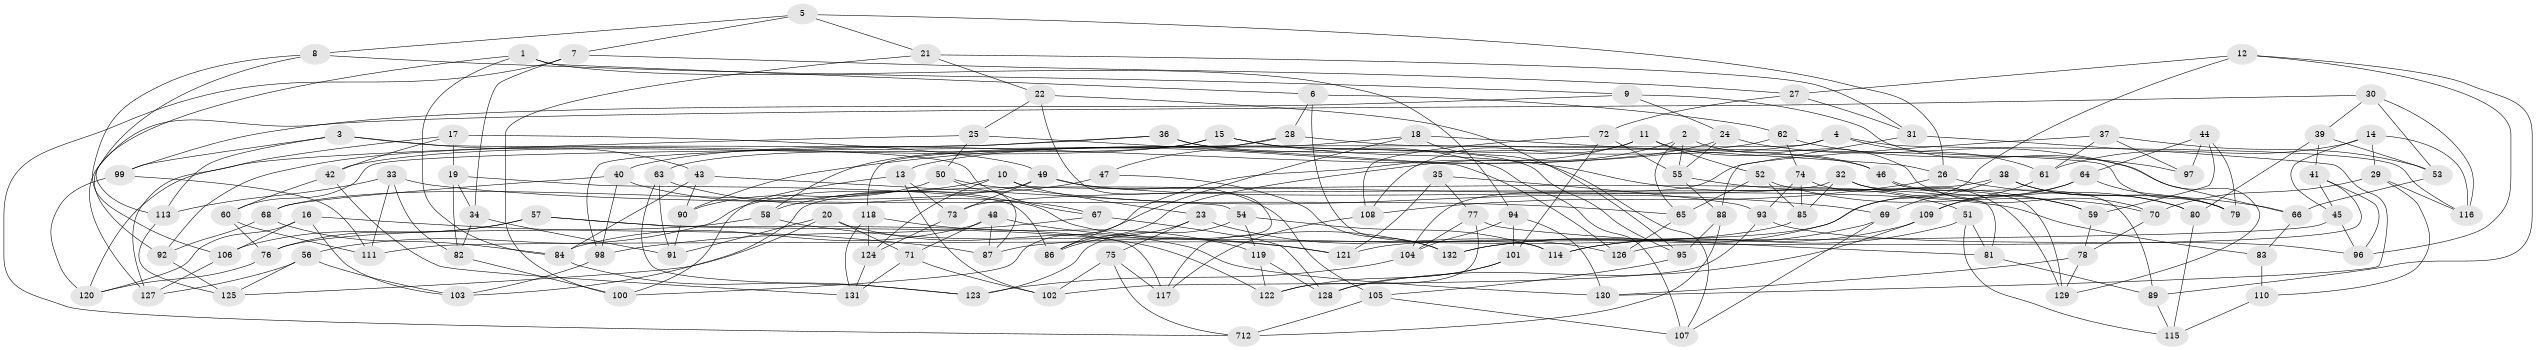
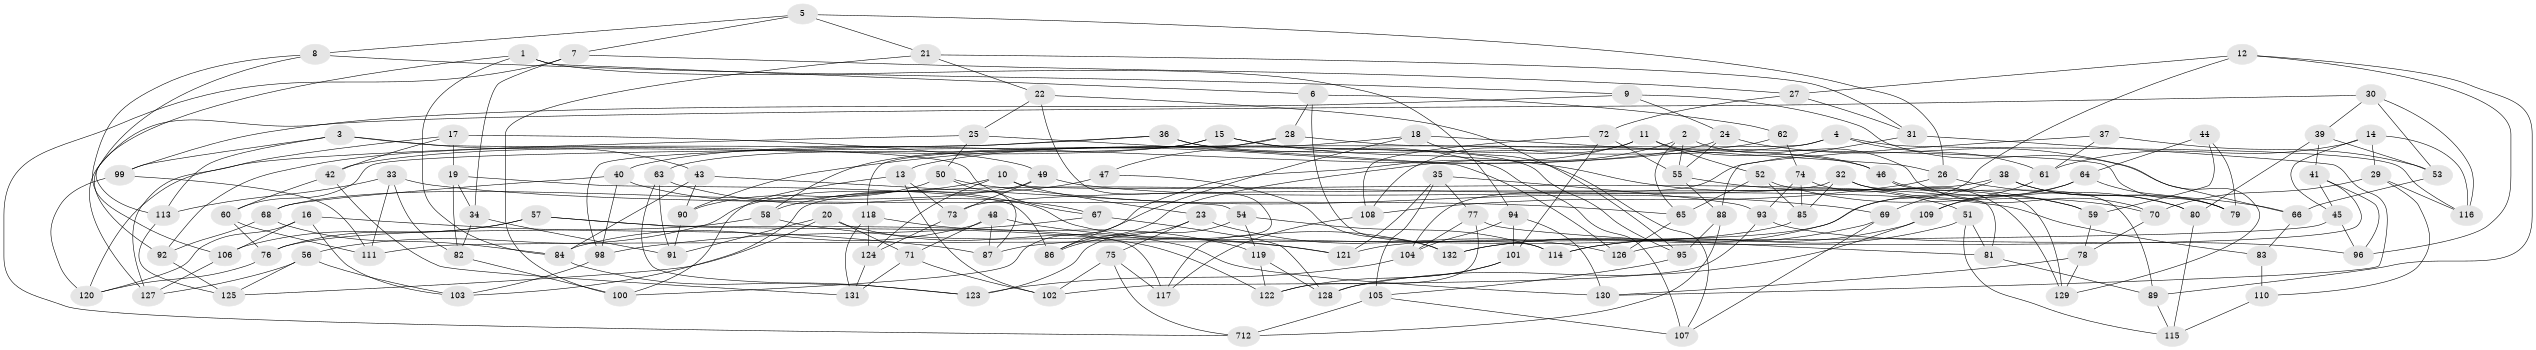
  graph {
    node [color=gray90 style=filled]
    1
    6
    84
    92
    94
    28
    62
    114
    123
    125
    130
    104
    101
    2
    55
    65
    70
    86
    88
    59
    126
    78
    3
    43
    67
    99
    113
    54
    90
    98
    128
    120
    111
    4
    13
    61
    116
    118
    100
    73
    102
    109
    124
    131
    119
    5
    7
    8
    21
    26
    27
    34
    n53 [label=712]
    9
    106
    22
    31
    108
    66
    47
    60
    79
-   97
    74
    72
    82
    91
    24
    129
    127
    40
    10
    23
    56
    81
    75
    103
    89
    11
    46
    52
    85
    117
    12
    96
    132
    115
    14
    29
    45
    110
    15
    42
    51
    63
    95
    105
    16
    87
    17
    19
    49
    68
    83
    18
    58
    107
    121
    76
    20
    71
    25
    50
    69
    30
    39
    53
    80
    41
    32
    33
    35
    77
    93
    122
    36
    37
    38
    44
    64
    48
    57
    1 -- 6
    1 -- 84
    1 -- 92
    1 -- 94
    6 -- 28
    6 -- 62
    6 -- 114
    84 -- 123
    92 -- 125
    94 -- 130
    94 -- 104
    94 -- 101
    28 -- 47
    28 -- 60
    28 -- 79
    62 -- 90
-   62 -- 97
    62 -- 74
    104 -- 123
    101 -- 128
    101 -- 122
    2 -- 55
    2 -- 65
    2 -- 70
    2 -- 86
    55 -- 88
    55 -- 59
    65 -- 126
    70 -- 78
    88 -- n53
    88 -- 95
    59 -- 78
    78 -- 130
    78 -- 129
    3 -- 43
    3 -- 67
    3 -- 99
    3 -- 113
    43 -- 84
    43 -- 54
    43 -- 90
    67 -- 98
    67 -- 128
    99 -- 120
    99 -- 111
    113 -- 125
    54 -- 114
    54 -- 123
    54 -- 119
    90 -- 91
    98 -- 103
    4 -- 13
    4 -- 61
    4 -- 116
    4 -- 118
    13 -- 100
    13 -- 73
    13 -- 102
    61 -- 109
    118 -- 124
    118 -- 131
    118 -- 119
    73 -- 124
    109 -- 114
    109 -- 128
    124 -- 131
    119 -- 128
    119 -- 122
    5 -- 7
    5 -- 8
    5 -- 21
    5 -- 26
    7 -- 27
    7 -- 34
    7 -- n53
    8 -- 113
    8 -- 9
    8 -- 106
    21 -- 100
    21 -- 22
    21 -- 31
    26 -- 108
    26 -- 66
    27 -- 31
    27 -- 72
    34 -- 82
    34 -- 91
    9 -- 99
    9 -- 24
    9 -- 129
    106 -- 127
    22 -- 117
    22 -- 95
    22 -- 25
    31 -- 130
    31 -- 88
    108 -- 117
    66 -- 83
    47 -- 132
    47 -- 58
    60 -- 111
    60 -- 76
    74 -- 129
    74 -- 85
    74 -- 93
    72 -- 101
    72 -- 55
    72 -- 108
    82 -- 100
    24 -- 55
    24 -- 66
    24 -- 40
    40 -- 98
    40 -- 132
    40 -- 68
    10 -- 124
    10 -- 23
    10 -- 56
    10 -- 81
    23 -- 86
    23 -- 126
    23 -- 75
    56 -- 125
    56 -- 127
    56 -- 103
    81 -- 89
    75 -- 102
    75 -- n53
    75 -- 117
    89 -- 115
    11 -- 100
    11 -- 108
    11 -- 46
    11 -- 52
    46 -- 59
    46 -- 89
    52 -- 65
    52 -- 70
    52 -- 85
    85 -- 87
    12 -- 27
    12 -- 89
    12 -- 96
    12 -- 132
    14 -- 61
    14 -- 116
    14 -- 29
    14 -- 45
    29 -- 70
    29 -- 116
    29 -- 110
    45 -- 111
    45 -- 96
    110 -- 115
    15 -- 42
    15 -- 51
    15 -- 63
    15 -- 95
    42 -- 131
    42 -- 60
    51 -- 114
    51 -- 81
    51 -- 115
    63 -- 123
    63 -- 67
    63 -- 91
    95 -- 105
    105 -- n53
    105 -- 107
    16 -- 120
    16 -- 106
    16 -- 103
    16 -- 87
    17 -- 127
    17 -- 42
    17 -- 19
    17 -- 49
    19 -- 86
    19 -- 34
    19 -- 82
    49 -- 73
    49 -- 68
    49 -- 83
    68 -- 84
    68 -- 92
    83 -- 110
    18 -- 86
    18 -- 26
    18 -- 58
    18 -- 107
    58 -- 121
    58 -- 76
    76 -- 120
    20 -- 125
    20 -- 130
    20 -- 91
    20 -- 71
    71 -- 102
    71 -- 131
    25 -- 126
    25 -- 120
    25 -- 50
    50 -- 90
    50 -- 87
    50 -- 69
    69 -- 132
    69 -- 107
    30 -- 116
    30 -- 127
    30 -- 39
    30 -- 53
    39 -- 53
    39 -- 80
    39 -- 41
    53 -- 66
    80 -- 115
    41 -- 126
    41 -- 96
    41 -- 45
    32 -- 129
    32 -- 103
    32 -- 85
    32 -- 80
    33 -- 65
    33 -- 113
    33 -- 111
    33 -- 82
-   49 -- 105
+   35 -- 105
    35 -- 121
    35 -- 77
    35 -- 93
    77 -- 104
    77 -- 81
    77 -- 122
    93 -- 102
    93 -- 96
    36 -- 92
    36 -- 98
    36 -- 46
    36 -- 107
    37 -- 104
    37 -- 61
-   37 -- 97
    37 -- 53
    38 -- 73
    38 -- 79
    38 -- 69
    38 -- 80
    44 -- 59
    44 -- 79
-   44 -- 97
    44 -- 64
    64 -- 109
    64 -- 79
    64 -- 121
    48 -- 84
    48 -- 87
    48 -- 121
    48 -- 71
    57 -- 106
    57 -- 117
    57 -- 76
    57 -- 122
  }
